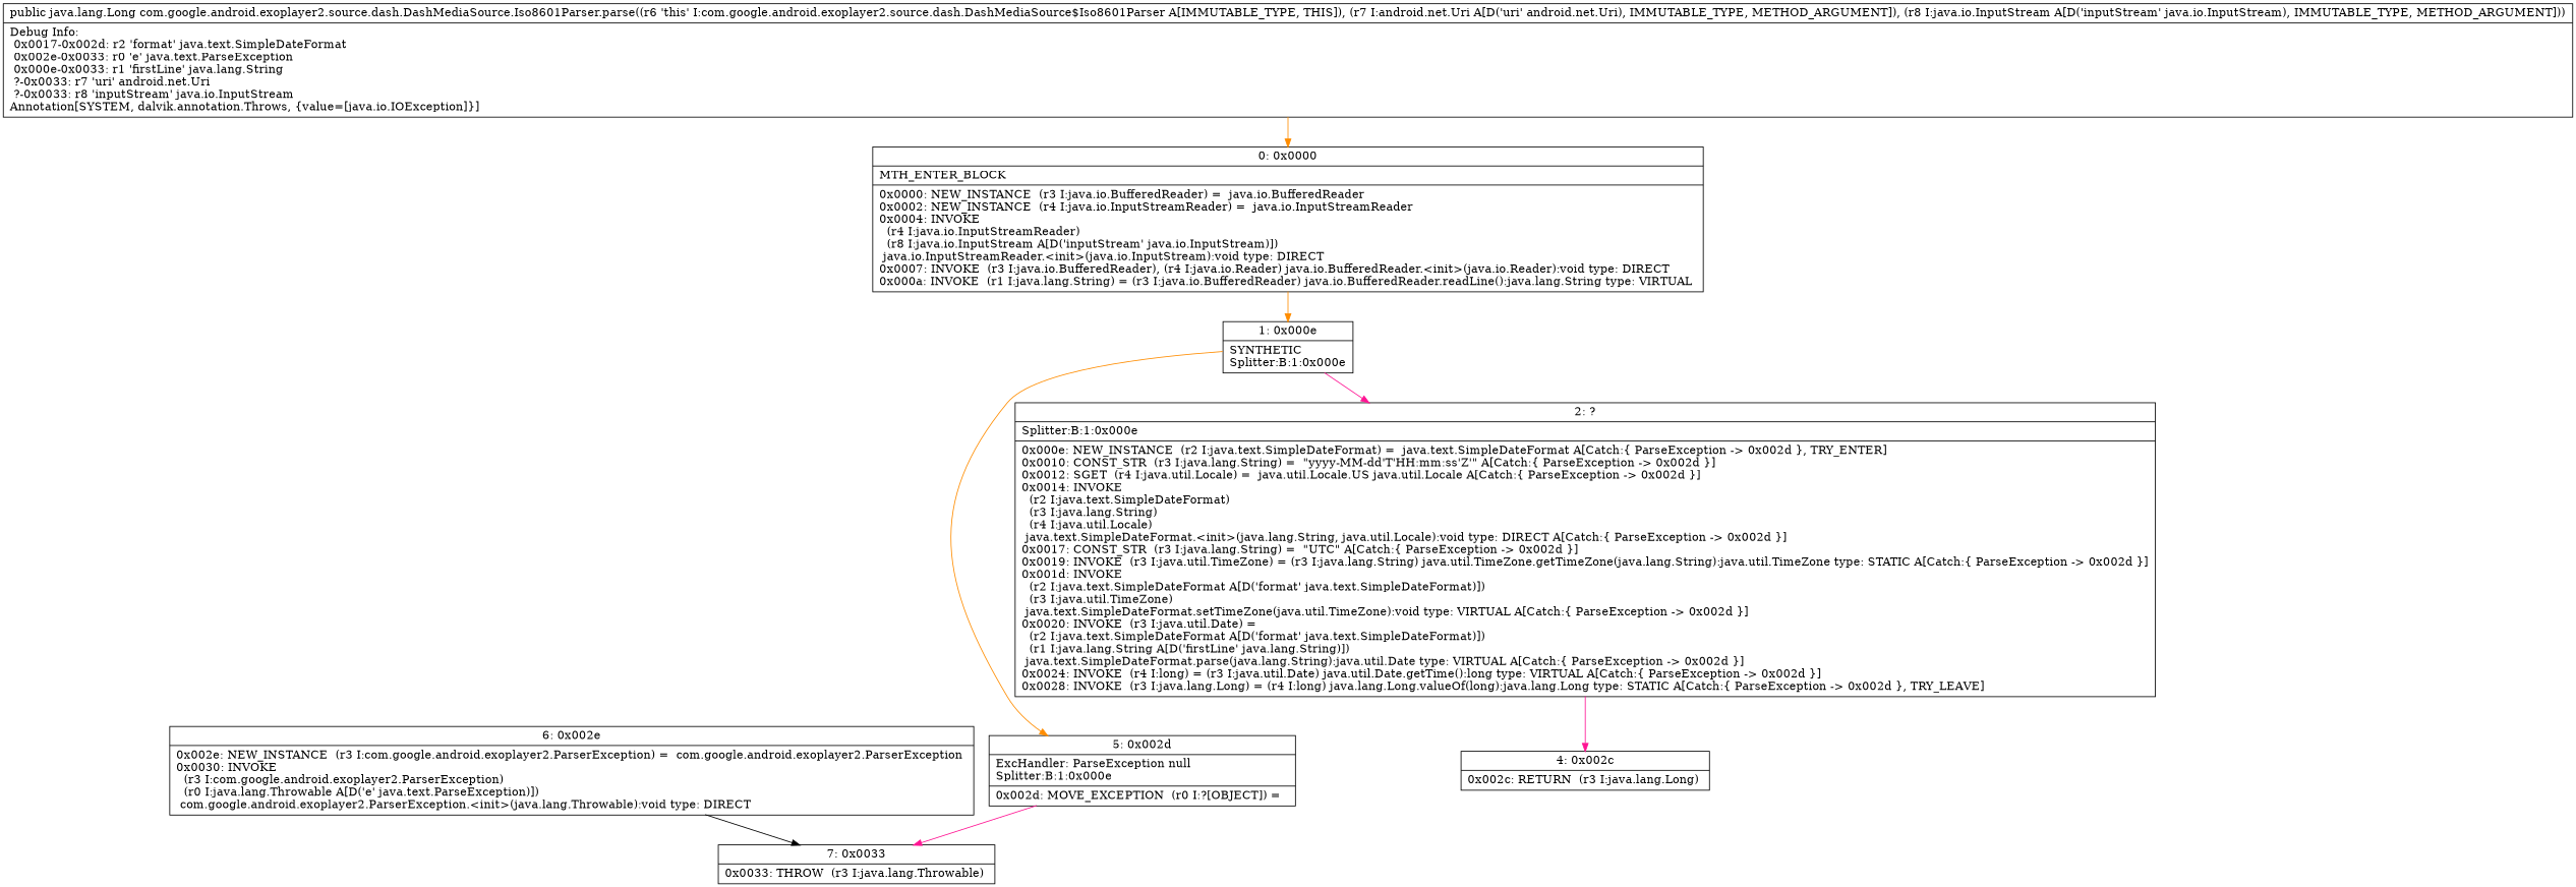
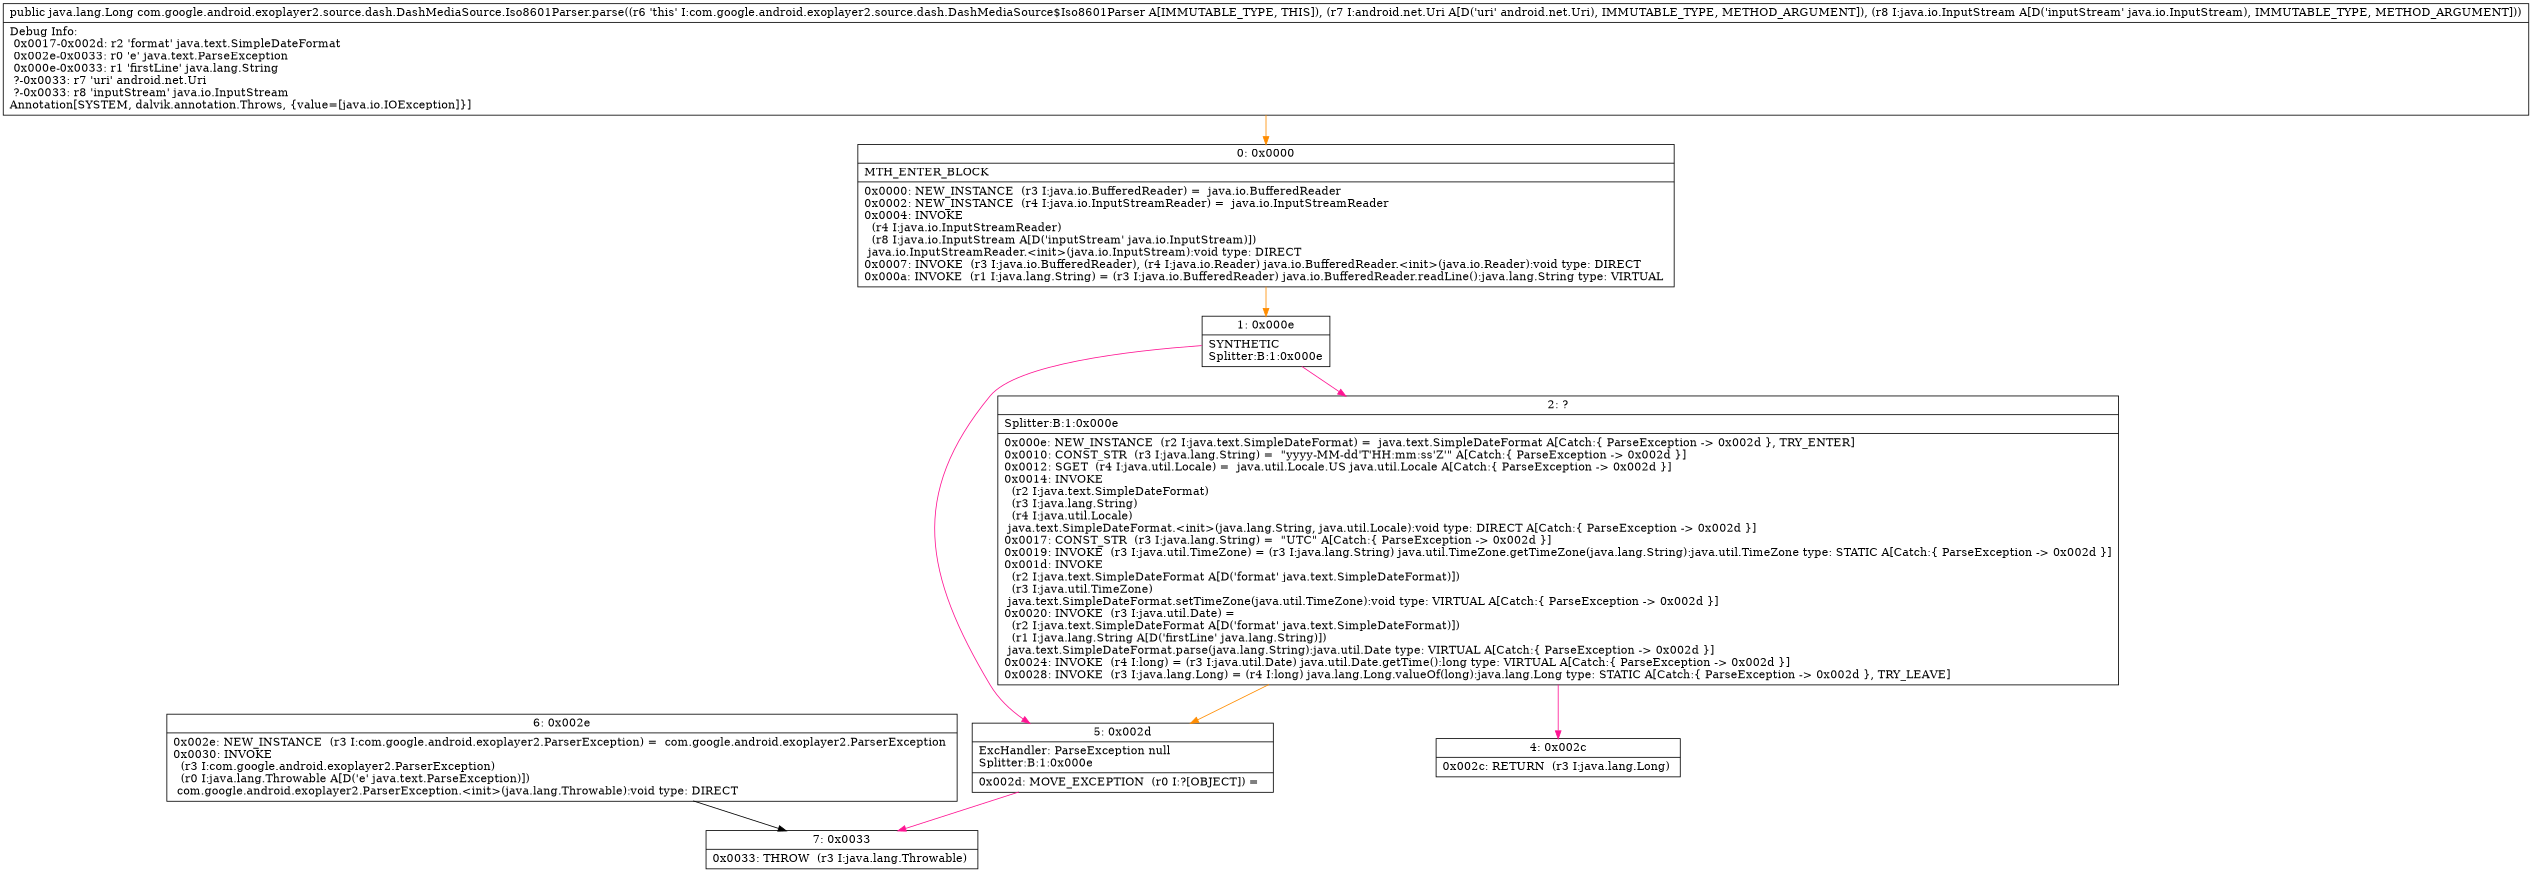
  digraph {
    node [shape=record]
    edge [color=darkorange]
    n1 [label="{0\:\ 0x0000|MTH_ENTER_BLOCK\l|0x0000: NEW_INSTANCE  (r3 I:java.io.BufferedReader) =  java.io.BufferedReader \l0x0002: NEW_INSTANCE  (r4 I:java.io.InputStreamReader) =  java.io.InputStreamReader \l0x0004: INVOKE  \l  (r4 I:java.io.InputStreamReader)\l  (r8 I:java.io.InputStream A[D('inputStream' java.io.InputStream)])\l java.io.InputStreamReader.\<init\>(java.io.InputStream):void type: DIRECT \l0x0007: INVOKE  (r3 I:java.io.BufferedReader), (r4 I:java.io.Reader) java.io.BufferedReader.\<init\>(java.io.Reader):void type: DIRECT \l0x000a: INVOKE  (r1 I:java.lang.String) = (r3 I:java.io.BufferedReader) java.io.BufferedReader.readLine():java.lang.String type: VIRTUAL \l}"]
    n2 [label="{1\:\ 0x000e|SYNTHETIC\lSplitter:B:1:0x000e\l}"]
    n3 [label="{2\:\ ?|Splitter:B:1:0x000e\l|0x000e: NEW_INSTANCE  (r2 I:java.text.SimpleDateFormat) =  java.text.SimpleDateFormat A[Catch:\{ ParseException \-\> 0x002d \}, TRY_ENTER]\l0x0010: CONST_STR  (r3 I:java.lang.String) =  \"yyyy\-MM\-dd'T'HH:mm:ss'Z'\" A[Catch:\{ ParseException \-\> 0x002d \}]\l0x0012: SGET  (r4 I:java.util.Locale) =  java.util.Locale.US java.util.Locale A[Catch:\{ ParseException \-\> 0x002d \}]\l0x0014: INVOKE  \l  (r2 I:java.text.SimpleDateFormat)\l  (r3 I:java.lang.String)\l  (r4 I:java.util.Locale)\l java.text.SimpleDateFormat.\<init\>(java.lang.String, java.util.Locale):void type: DIRECT A[Catch:\{ ParseException \-\> 0x002d \}]\l0x0017: CONST_STR  (r3 I:java.lang.String) =  \"UTC\" A[Catch:\{ ParseException \-\> 0x002d \}]\l0x0019: INVOKE  (r3 I:java.util.TimeZone) = (r3 I:java.lang.String) java.util.TimeZone.getTimeZone(java.lang.String):java.util.TimeZone type: STATIC A[Catch:\{ ParseException \-\> 0x002d \}]\l0x001d: INVOKE  \l  (r2 I:java.text.SimpleDateFormat A[D('format' java.text.SimpleDateFormat)])\l  (r3 I:java.util.TimeZone)\l java.text.SimpleDateFormat.setTimeZone(java.util.TimeZone):void type: VIRTUAL A[Catch:\{ ParseException \-\> 0x002d \}]\l0x0020: INVOKE  (r3 I:java.util.Date) = \l  (r2 I:java.text.SimpleDateFormat A[D('format' java.text.SimpleDateFormat)])\l  (r1 I:java.lang.String A[D('firstLine' java.lang.String)])\l java.text.SimpleDateFormat.parse(java.lang.String):java.util.Date type: VIRTUAL A[Catch:\{ ParseException \-\> 0x002d \}]\l0x0024: INVOKE  (r4 I:long) = (r3 I:java.util.Date) java.util.Date.getTime():long type: VIRTUAL A[Catch:\{ ParseException \-\> 0x002d \}]\l0x0028: INVOKE  (r3 I:java.lang.Long) = (r4 I:long) java.lang.Long.valueOf(long):java.lang.Long type: STATIC A[Catch:\{ ParseException \-\> 0x002d \}, TRY_LEAVE]\l}"]
    n4 [label="{5\:\ 0x002d|ExcHandler: ParseException null\lSplitter:B:1:0x000e\l|0x002d: MOVE_EXCEPTION  (r0 I:?[OBJECT]) =  \l}"]
    n5 [label="{4\:\ 0x002c|0x002c: RETURN  (r3 I:java.lang.Long) \l}"]
    n6 [label="{7\:\ 0x0033|0x0033: THROW  (r3 I:java.lang.Throwable) \l}"]
    n7 [label="{6\:\ 0x002e|0x002e: NEW_INSTANCE  (r3 I:com.google.android.exoplayer2.ParserException) =  com.google.android.exoplayer2.ParserException \l0x0030: INVOKE  \l  (r3 I:com.google.android.exoplayer2.ParserException)\l  (r0 I:java.lang.Throwable A[D('e' java.text.ParseException)])\l com.google.android.exoplayer2.ParserException.\<init\>(java.lang.Throwable):void type: DIRECT \l}"]
    n8 [label="{public java.lang.Long com.google.android.exoplayer2.source.dash.DashMediaSource.Iso8601Parser.parse((r6 'this' I:com.google.android.exoplayer2.source.dash.DashMediaSource$Iso8601Parser A[IMMUTABLE_TYPE, THIS]), (r7 I:android.net.Uri A[D('uri' android.net.Uri), IMMUTABLE_TYPE, METHOD_ARGUMENT]), (r8 I:java.io.InputStream A[D('inputStream' java.io.InputStream), IMMUTABLE_TYPE, METHOD_ARGUMENT]))  | Debug Info:\l  0x0017\-0x002d: r2 'format' java.text.SimpleDateFormat\l  0x002e\-0x0033: r0 'e' java.text.ParseException\l  0x000e\-0x0033: r1 'firstLine' java.lang.String\l  ?\-0x0033: r7 'uri' android.net.Uri\l  ?\-0x0033: r8 'inputStream' java.io.InputStream\lAnnotation[SYSTEM, dalvik.annotation.Throws, \{value=[java.io.IOException]\}]\l}"]
    n1 -> n2
    n2 -> n3 [color=deeppink]
-   n2 -> n4
+   n2 -> n4 [color=deeppink]
+   n3 -> n4
    n3 -> n5 [color=deeppink]
    n4 -> n6 [color=deeppink]
    n7 -> n6 [color=black]
    n8 -> n1
  }
